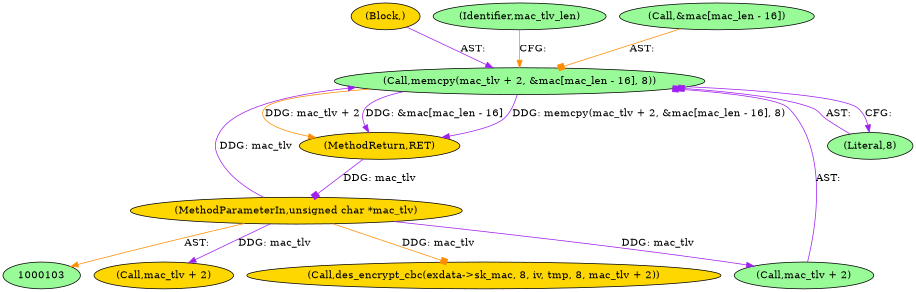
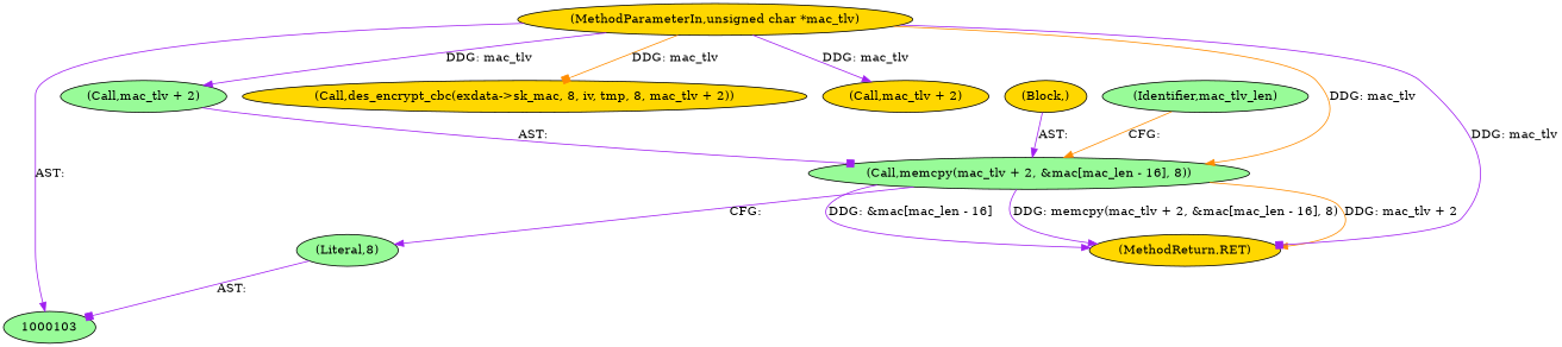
  digraph {
    node [fillcolor=palegreen style=filled]
    edge [arrowhead=normal color=purple]
    n1 [label="(Call,memcpy(mac_tlv + 2, &mac[mac_len - 16], 8))"]
    n2 [fillcolor=gold label="(MethodReturn,RET)"]
    n3 [label="(Literal,8)"]
    n4 [fillcolor=gold label="(Block,)"]
    n5 [fillcolor=gold label="(MethodParameterIn,unsigned char *mac_tlv)"]
    n6 [fillcolor=gold label="(Call,des_encrypt_cbc(exdata->sk_mac, 8, iv, tmp, 8, mac_tlv + 2))"]
    n7 [fillcolor=gold label="(Call,mac_tlv + 2)"]
    n8 [label="(Call,mac_tlv + 2)"]
    1000103
    n10 [label="(Identifier,mac_tlv_len)"]
-   n11 [label="(Call,&mac[mac_len - 16])"]
    n1 -> n2 [label="DDG: &mac[mac_len - 16]"]
    n1 -> n2 [label="DDG: memcpy(mac_tlv + 2, &mac[mac_len - 16], 8)"]
    n1 -> n2 [color=darkorange label="DDG: mac_tlv + 2"]
    n1 -> n3 [label="CFG: "]
-   n3 -> n1 [arrowhead=box label="AST: "]
+   n3 -> 1000103 [arrowhead=box label="AST: "]
    n4 -> n1 [label="AST: "]
-   n5 -> n1 [label="DDG: mac_tlv"]
-   n2 -> n5 [arrowhead=box label="DDG: mac_tlv"]
+   n5 -> n1 [color=darkorange label="DDG: mac_tlv"]
+   n5 -> n2 [arrowhead=box label="DDG: mac_tlv"]
    n5 -> n6 [arrowhead=box color=darkorange label="DDG: mac_tlv"]
    n5 -> n7 [label="DDG: mac_tlv"]
    n5 -> n8 [label="DDG: mac_tlv"]
-   n5 -> 1000103 [color=darkorange label="AST: "]
+   n5 -> 1000103 [label="AST: "]
    n8 -> n1 [arrowhead=box label="AST: "]
    n10 -> n1 [color=darkorange label="CFG: "]
-   n11 -> n1 [arrowhead=box color=darkorange label="AST: "]
  }
